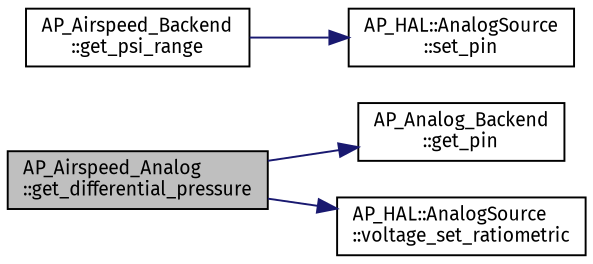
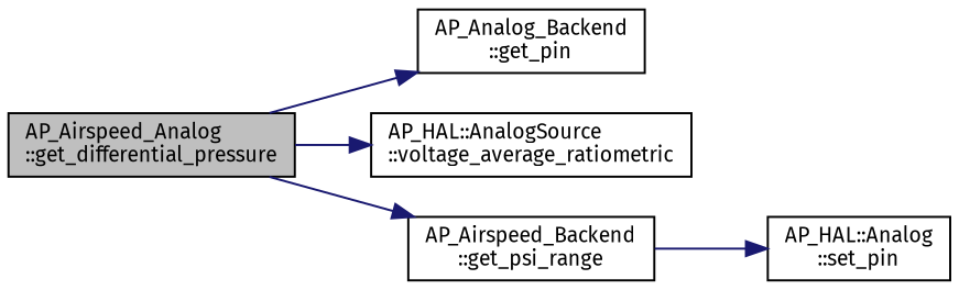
  digraph {
    fontname="Fira Sans"
    rankdir=LR
    node [color=black fillcolor=white fontname="Fira Sans" fontsize=10 shape=record style=filled]
    edge [color=midnightblue fontname="Fira Sans" fontsize=10 labelfontname=Helvetica labelfontsize=10 style=solid]
    n1 [fillcolor=grey75 fontcolor=black height=0.2 label="AP_Airspeed_Analog\l::get_differential_pressure" width=0.4]
    n2 [height=0.2 label="AP_Analog_Backend\l::get_pin" width=0.4]
-   n3 [height=0.2 label="AP_HAL::AnalogSource\l::voltage_set_ratiometric" width=0.4]
+   n3 [height=0.2 label="AP_HAL::AnalogSource\l::voltage_average_ratiometric" width=0.4]
    n4 [height=0.2 label="AP_Airspeed_Backend\l::get_psi_range" width=0.4]
-   n5 [height=0.2 label="AP_HAL::AnalogSource\l::set_pin" width=0.4]
+   n5 [height=0.2 label="AP_HAL::Analog\l::set_pin" width=0.4]
    n1 -> n2
    n1 -> n3
+   n1 -> n4
    n4 -> n5
  }
